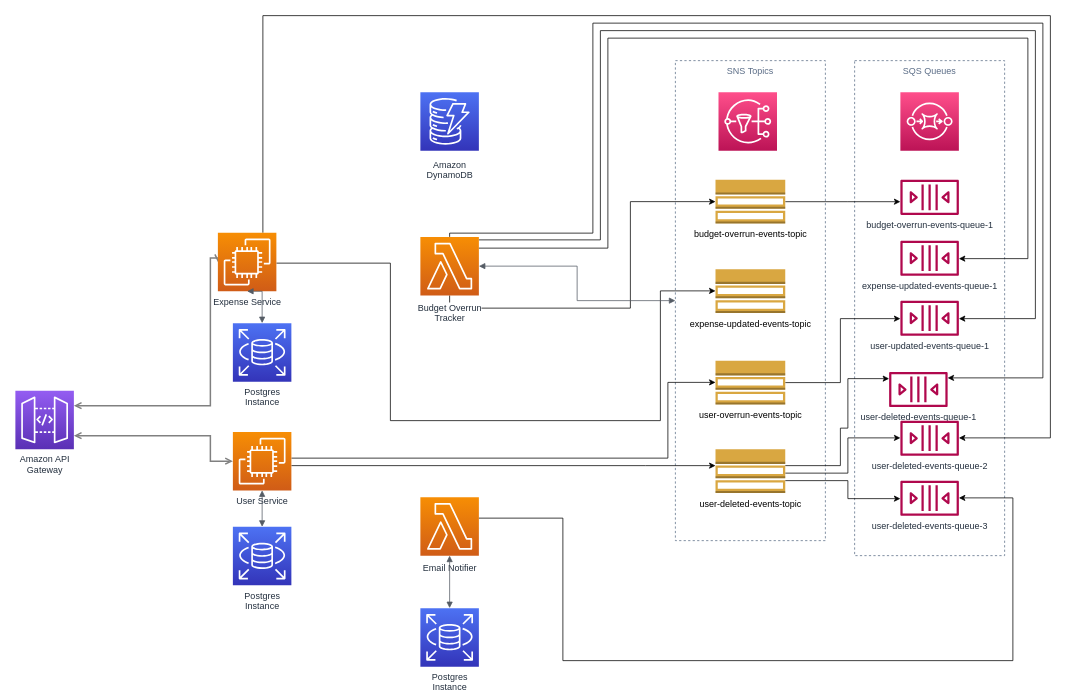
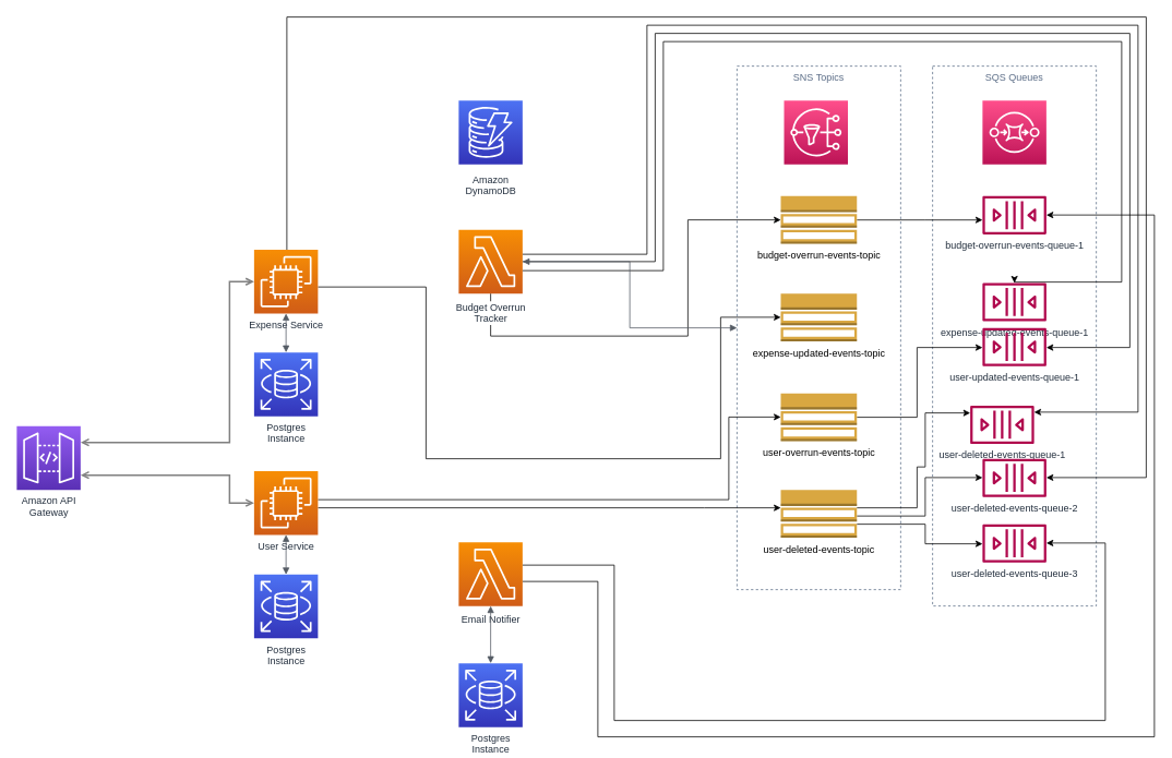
  <mxCell id="0" />
  <mxCell id="1" parent="0" />
  <mxCell id="2" value="SQS Queues" style="fillColor=none;strokeColor=#5A6C86;dashed=1;verticalAlign=top;fontStyle=0;fontColor=#5A6C86;whiteSpace=wrap;html=1;" parent="1" vertex="1"><mxGeometry x="1139" y="80" width="200" height="660" as="geometry" /></mxCell>
  <mxCell id="3" value="SNS Topics" style="fillColor=none;strokeColor=#5A6C86;dashed=1;verticalAlign=top;fontStyle=0;fontColor=#5A6C86;whiteSpace=wrap;html=1;" parent="1" vertex="1"><mxGeometry x="900" y="80" width="200" height="640" as="geometry" /></mxCell>
  <mxCell id="4" style="edgeStyle=orthogonalEdgeStyle;rounded=0;orthogonalLoop=1;jettySize=auto;html=1;startArrow=open;startFill=0;endArrow=open;endFill=0;strokeWidth=2;strokeColor=#808080;entryX=0;entryY=0.5;entryDx=0;entryDy=0;entryPerimeter=0;" parent="1" source="9" target="13" edge="1"><mxGeometry relative="1" as="geometry"><Array as="points"><mxPoint x="280" y="580" /><mxPoint x="280" y="614" /></Array><mxPoint x="570" y="820" as="targetPoint" /></mxGeometry></mxCell>
  <mxCell id="5" style="edgeStyle=orthogonalEdgeStyle;rounded=0;orthogonalLoop=1;jettySize=auto;html=1;startArrow=open;startFill=0;endArrow=open;endFill=0;strokeWidth=2;strokeColor=#808080;entryX=0;entryY=0.5;entryDx=0;entryDy=0;entryPerimeter=0;" parent="1" source="9" target="16" edge="1"><mxGeometry relative="1" as="geometry"><mxPoint x="360" y="580" as="sourcePoint" /><mxPoint x="280" y="340" as="targetPoint" /><Array as="points"><mxPoint x="280" y="540" /><mxPoint x="280" y="343" /></Array></mxGeometry></mxCell>
+ <mxCell id="6" style="edgeStyle=orthogonalEdgeStyle;rounded=0;orthogonalLoop=1;jettySize=auto;html=1;" parent="1" source="8" target="38" edge="1"><mxGeometry relative="1" as="geometry"><Array as="points"><mxPoint x="730" y="710" /><mxPoint x="730" y="900" /><mxPoint x="1410" y="900" /><mxPoint x="1410" y="262" /></Array></mxGeometry></mxCell>
  <mxCell id="7" style="edgeStyle=orthogonalEdgeStyle;rounded=0;orthogonalLoop=1;jettySize=auto;html=1;" parent="1" source="8" target="43" edge="1"><mxGeometry relative="1" as="geometry"><Array as="points"><mxPoint x="750" y="690" /><mxPoint x="750" y="880" /><mxPoint x="1350" y="880" /><mxPoint x="1350" y="663" /></Array></mxGeometry></mxCell>
  <mxCell id="8" value="&lt;div&gt;Email Notifier&lt;/div&gt;" style="outlineConnect=0;fontColor=#232F3E;gradientColor=#F78E04;gradientDirection=north;fillColor=#D05C17;strokeColor=#ffffff;dashed=0;verticalLabelPosition=bottom;verticalAlign=top;align=center;html=1;fontSize=12;fontStyle=0;aspect=fixed;shape=mxgraph.aws4.resourceIcon;resIcon=mxgraph.aws4.lambda;labelBackgroundColor=#ffffff;spacingTop=3;" parent="1" vertex="1"><mxGeometry x="560" y="662" width="78" height="78" as="geometry" /></mxCell>
  <mxCell id="9" value="Amazon API&lt;br&gt;Gateway&lt;br&gt;" style="outlineConnect=0;fontColor=#232F3E;gradientColor=#945DF2;gradientDirection=north;fillColor=#5A30B5;strokeColor=#ffffff;dashed=0;verticalLabelPosition=bottom;verticalAlign=top;align=center;html=1;fontSize=12;fontStyle=0;aspect=fixed;shape=mxgraph.aws4.resourceIcon;resIcon=mxgraph.aws4.api_gateway;labelBackgroundColor=#ffffff;" parent="1" vertex="1"><mxGeometry x="20" y="520" width="78" height="78" as="geometry" /></mxCell>
  <mxCell id="10" value="Amazon&lt;br&gt;DynamoDB&lt;br&gt;" style="outlineConnect=0;fontColor=#232F3E;gradientColor=#4D72F3;gradientDirection=north;fillColor=#3334B9;strokeColor=#ffffff;dashed=0;verticalLabelPosition=bottom;verticalAlign=top;align=center;html=1;fontSize=12;fontStyle=0;aspect=fixed;shape=mxgraph.aws4.resourceIcon;resIcon=mxgraph.aws4.dynamodb;labelBackgroundColor=#ffffff;spacingTop=5;" parent="1" vertex="1"><mxGeometry x="560" y="122" width="78" height="78" as="geometry" /></mxCell>
  <mxCell id="11" style="edgeStyle=orthogonalEdgeStyle;rounded=0;orthogonalLoop=1;jettySize=auto;html=1;" parent="1" source="13" target="32" edge="1"><mxGeometry relative="1" as="geometry"><Array as="points"><mxPoint x="890" y="610" /><mxPoint x="890" y="509" /></Array></mxGeometry></mxCell>
  <mxCell id="12" style="edgeStyle=orthogonalEdgeStyle;rounded=0;orthogonalLoop=1;jettySize=auto;html=1;" parent="1" source="13" target="30" edge="1"><mxGeometry relative="1" as="geometry"><Array as="points"><mxPoint x="860" y="620" /><mxPoint x="860" y="620" /></Array></mxGeometry></mxCell>
  <mxCell id="13" value="&lt;div&gt;User Service&lt;/div&gt;" style="sketch=0;points=[[0,0,0],[0.25,0,0],[0.5,0,0],[0.75,0,0],[1,0,0],[0,1,0],[0.25,1,0],[0.5,1,0],[0.75,1,0],[1,1,0],[0,0.25,0],[0,0.5,0],[0,0.75,0],[1,0.25,0],[1,0.5,0],[1,0.75,0]];outlineConnect=0;fontColor=#232F3E;gradientColor=#F78E04;gradientDirection=north;fillColor=#D05C17;strokeColor=#ffffff;dashed=0;verticalLabelPosition=bottom;verticalAlign=top;align=center;html=1;fontSize=12;fontStyle=0;aspect=fixed;shape=mxgraph.aws4.resourceIcon;resIcon=mxgraph.aws4.ec2;" parent="1" vertex="1"><mxGeometry x="310" y="575" width="78" height="78" as="geometry" /></mxCell>
  <mxCell id="14" style="edgeStyle=orthogonalEdgeStyle;rounded=0;orthogonalLoop=1;jettySize=auto;html=1;" parent="1" source="16" target="33" edge="1"><mxGeometry relative="1" as="geometry"><Array as="points"><mxPoint x="520" y="350" /><mxPoint x="520" y="560" /><mxPoint x="880" y="560" /><mxPoint x="880" y="387" /></Array></mxGeometry></mxCell>
  <mxCell id="15" style="edgeStyle=orthogonalEdgeStyle;rounded=0;orthogonalLoop=1;jettySize=auto;html=1;" parent="1" source="16" target="42" edge="1"><mxGeometry relative="1" as="geometry"><Array as="points"><mxPoint x="350" y="20" /><mxPoint x="1400" y="20" /><mxPoint x="1400" y="583" /></Array></mxGeometry></mxCell>
- <mxCell id="16" value="&lt;div&gt;Expense Service&lt;/div&gt;&lt;div&gt;&lt;br&gt;&lt;/div&gt;" style="sketch=0;points=[[0,0,0],[0.25,0,0],[0.5,0,0],[0.75,0,0],[1,0,0],[0,1,0],[0.25,1,0],[0.5,1,0],[0.75,1,0],[1,1,0],[0,0.25,0],[0,0.5,0],[0,0.75,0],[1,0.25,0],[1,0.5,0],[1,0.75,0]];outlineConnect=0;fontColor=#232F3E;gradientColor=#F78E04;gradientDirection=north;fillColor=#D05C17;strokeColor=#ffffff;dashed=0;verticalLabelPosition=bottom;verticalAlign=top;align=center;html=1;fontSize=12;fontStyle=0;aspect=fixed;shape=mxgraph.aws4.resourceIcon;resIcon=mxgraph.aws4.ec2;" parent="1" vertex="1"><mxGeometry x="290" y="309.5" width="78" height="78" as="geometry" /></mxCell>
+ <mxCell id="16" value="&lt;div&gt;Expense Service&lt;/div&gt;&lt;div&gt;&lt;br&gt;&lt;/div&gt;" style="sketch=0;points=[[0,0,0],[0.25,0,0],[0.5,0,0],[0.75,0,0],[1,0,0],[0,1,0],[0.25,1,0],[0.5,1,0],[0.75,1,0],[1,1,0],[0,0.25,0],[0,0.5,0],[0,0.75,0],[1,0.25,0],[1,0.5,0],[1,0.75,0]];outlineConnect=0;fontColor=#232F3E;gradientColor=#F78E04;gradientDirection=north;fillColor=#D05C17;strokeColor=#ffffff;dashed=0;verticalLabelPosition=bottom;verticalAlign=top;align=center;html=1;fontSize=12;fontStyle=0;aspect=fixed;shape=mxgraph.aws4.resourceIcon;resIcon=mxgraph.aws4.ec2;" parent="1" vertex="1"><mxGeometry x="310" y="304.5" width="78" height="78" as="geometry" /></mxCell>
  <mxCell id="17" style="edgeStyle=orthogonalEdgeStyle;rounded=0;orthogonalLoop=1;jettySize=auto;html=1;" parent="1" source="21" target="37" edge="1"><mxGeometry relative="1" as="geometry"><Array as="points"><mxPoint x="599" y="410" /><mxPoint x="840" y="410" /><mxPoint x="840" y="268" /></Array></mxGeometry></mxCell>
  <mxCell id="18" style="edgeStyle=orthogonalEdgeStyle;rounded=0;orthogonalLoop=1;jettySize=auto;html=1;" parent="1" source="21" target="39" edge="1"><mxGeometry relative="1" as="geometry"><Array as="points"><mxPoint x="810" y="330" /><mxPoint x="810" y="50" /><mxPoint x="1370" y="50" /><mxPoint x="1370" y="344" /></Array></mxGeometry></mxCell>
  <mxCell id="19" style="edgeStyle=orthogonalEdgeStyle;rounded=0;orthogonalLoop=1;jettySize=auto;html=1;" parent="1" source="21" target="40" edge="1"><mxGeometry relative="1" as="geometry"><Array as="points"><mxPoint x="800" y="319" /><mxPoint x="800" y="40" /><mxPoint x="1380" y="40" /><mxPoint x="1380" y="424" /></Array></mxGeometry></mxCell>
  <mxCell id="20" style="edgeStyle=orthogonalEdgeStyle;rounded=0;orthogonalLoop=1;jettySize=auto;html=1;" parent="1" source="21" target="41" edge="1"><mxGeometry relative="1" as="geometry"><Array as="points"><mxPoint x="790" y="310" /><mxPoint x="790" y="30" /><mxPoint x="1390" y="30" /><mxPoint x="1390" y="503" /></Array></mxGeometry></mxCell>
- <mxCell id="21" value="&lt;div&gt;Budget Overrun&lt;/div&gt;&lt;div&gt;Tracker&lt;br&gt;&lt;/div&gt;" style="outlineConnect=0;fontColor=#232F3E;gradientColor=#F78E04;gradientDirection=north;fillColor=#D05C17;strokeColor=#ffffff;dashed=0;verticalLabelPosition=bottom;verticalAlign=top;align=center;html=1;fontSize=12;fontStyle=0;aspect=fixed;shape=mxgraph.aws4.resourceIcon;resIcon=mxgraph.aws4.lambda;labelBackgroundColor=#ffffff;spacingTop=3;" parent="1" vertex="1"><mxGeometry x="560" y="315" width="78" height="78" as="geometry" /></mxCell>
+ <mxCell id="21" value="&lt;div&gt;Budget Overrun&lt;/div&gt;&lt;div&gt;Tracker&lt;br&gt;&lt;/div&gt;" style="outlineConnect=0;fontColor=#232F3E;gradientColor=#F78E04;gradientDirection=north;fillColor=#D05C17;strokeColor=#ffffff;dashed=0;verticalLabelPosition=bottom;verticalAlign=top;align=center;html=1;fontSize=12;fontStyle=0;aspect=fixed;shape=mxgraph.aws4.resourceIcon;resIcon=mxgraph.aws4.lambda;labelBackgroundColor=#ffffff;spacingTop=3;" parent="1" vertex="1"><mxGeometry x="560" y="280" width="78" height="78" as="geometry" /></mxCell>
  <mxCell id="22" value="&lt;div&gt;Postgres&lt;/div&gt;&lt;div&gt;Instance&lt;br&gt;&lt;/div&gt;" style="sketch=0;points=[[0,0,0],[0.25,0,0],[0.5,0,0],[0.75,0,0],[1,0,0],[0,1,0],[0.25,1,0],[0.5,1,0],[0.75,1,0],[1,1,0],[0,0.25,0],[0,0.5,0],[0,0.75,0],[1,0.25,0],[1,0.5,0],[1,0.75,0]];outlineConnect=0;fontColor=#232F3E;gradientColor=#4D72F3;gradientDirection=north;fillColor=#3334B9;strokeColor=#ffffff;dashed=0;verticalLabelPosition=bottom;verticalAlign=top;align=center;html=1;fontSize=12;fontStyle=0;aspect=fixed;shape=mxgraph.aws4.resourceIcon;resIcon=mxgraph.aws4.rds;" parent="1" vertex="1"><mxGeometry x="310" y="430" width="78" height="78" as="geometry" /></mxCell>
  <mxCell id="23" value="&lt;div&gt;Postgres&lt;/div&gt;&lt;div&gt;Instance&lt;br&gt;&lt;/div&gt;" style="sketch=0;points=[[0,0,0],[0.25,0,0],[0.5,0,0],[0.75,0,0],[1,0,0],[0,1,0],[0.25,1,0],[0.5,1,0],[0.75,1,0],[1,1,0],[0,0.25,0],[0,0.5,0],[0,0.75,0],[1,0.25,0],[1,0.5,0],[1,0.75,0]];outlineConnect=0;fontColor=#232F3E;gradientColor=#4D72F3;gradientDirection=north;fillColor=#3334B9;strokeColor=#ffffff;dashed=0;verticalLabelPosition=bottom;verticalAlign=top;align=center;html=1;fontSize=12;fontStyle=0;aspect=fixed;shape=mxgraph.aws4.resourceIcon;resIcon=mxgraph.aws4.rds;" parent="1" vertex="1"><mxGeometry x="310" y="701.5" width="78" height="78" as="geometry" /></mxCell>
  <mxCell id="24" value="" style="edgeStyle=orthogonalEdgeStyle;html=1;endArrow=block;elbow=vertical;startArrow=block;startFill=1;endFill=1;strokeColor=#545B64;rounded=0;" parent="1" source="13" target="23" edge="1"><mxGeometry width="100" relative="1" as="geometry"><mxPoint x="630" y="540" as="sourcePoint" /><mxPoint x="730" y="540" as="targetPoint" /><Array as="points" /></mxGeometry></mxCell>
  <mxCell id="25" value="" style="edgeStyle=orthogonalEdgeStyle;html=1;endArrow=block;elbow=vertical;startArrow=block;startFill=1;endFill=1;strokeColor=#545B64;rounded=0;entryX=0.5;entryY=1;entryDx=0;entryDy=0;entryPerimeter=0;exitX=0.5;exitY=0;exitDx=0;exitDy=0;exitPerimeter=0;" parent="1" source="22" target="16" edge="1"><mxGeometry width="100" relative="1" as="geometry"><mxPoint x="330" y="440" as="sourcePoint" /><mxPoint x="609" y="730" as="targetPoint" /><Array as="points"><mxPoint x="349" y="430" /><mxPoint x="349" y="430" /></Array></mxGeometry></mxCell>
  <mxCell id="26" value="" style="edgeStyle=orthogonalEdgeStyle;html=1;endArrow=block;elbow=vertical;startArrow=block;startFill=1;endFill=1;strokeColor=#545B64;rounded=0;" parent="1" source="21" target="3" edge="1"><mxGeometry width="100" relative="1" as="geometry"><mxPoint x="480" y="220" as="sourcePoint" /><mxPoint x="580" y="220" as="targetPoint" /></mxGeometry></mxCell>
  <mxCell id="27" style="edgeStyle=orthogonalEdgeStyle;rounded=0;orthogonalLoop=1;jettySize=auto;html=1;" parent="1" source="30" target="41" edge="1"><mxGeometry relative="1" as="geometry"><Array as="points"><mxPoint x="1120" y="620" /><mxPoint x="1120" y="570" /><mxPoint x="1130" y="570" /><mxPoint x="1130" y="504" /></Array></mxGeometry></mxCell>
  <mxCell id="28" style="edgeStyle=orthogonalEdgeStyle;rounded=0;orthogonalLoop=1;jettySize=auto;html=1;" parent="1" source="30" target="42" edge="1"><mxGeometry relative="1" as="geometry"><Array as="points"><mxPoint x="1130" y="630" /><mxPoint x="1130" y="583" /></Array></mxGeometry></mxCell>
  <mxCell id="29" style="edgeStyle=orthogonalEdgeStyle;rounded=0;orthogonalLoop=1;jettySize=auto;html=1;" parent="1" source="30" target="43" edge="1"><mxGeometry relative="1" as="geometry"><Array as="points"><mxPoint x="1130" y="640" /><mxPoint x="1130" y="664" /></Array></mxGeometry></mxCell>
  <mxCell id="30" value="user-deleted-events-topic" style="outlineConnect=0;dashed=0;verticalLabelPosition=bottom;verticalAlign=top;align=center;html=1;shape=mxgraph.aws3.topic_2;fillColor=#D9A741;gradientColor=none;" parent="1" vertex="1"><mxGeometry x="953.5" y="598" width="93" height="58.5" as="geometry" /></mxCell>
  <mxCell id="31" style="edgeStyle=orthogonalEdgeStyle;rounded=0;orthogonalLoop=1;jettySize=auto;html=1;" parent="1" source="32" target="40" edge="1"><mxGeometry relative="1" as="geometry"><Array as="points"><mxPoint x="1120" y="509" /><mxPoint x="1120" y="424" /></Array></mxGeometry></mxCell>
  <mxCell id="32" value="&lt;div&gt;user-overrun-events-topic&lt;/div&gt;" style="outlineConnect=0;dashed=0;verticalLabelPosition=bottom;verticalAlign=top;align=center;html=1;shape=mxgraph.aws3.topic_2;fillColor=#D9A741;gradientColor=none;" parent="1" vertex="1"><mxGeometry x="953.5" y="480" width="93" height="58.5" as="geometry" /></mxCell>
  <mxCell id="33" value="expense-updated-events-topic" style="outlineConnect=0;dashed=0;verticalLabelPosition=bottom;verticalAlign=top;align=center;html=1;shape=mxgraph.aws3.topic_2;fillColor=#D9A741;gradientColor=none;" parent="1" vertex="1"><mxGeometry x="953.5" y="358" width="93" height="58.5" as="geometry" /></mxCell>
  <mxCell id="34" value="" style="sketch=0;points=[[0,0,0],[0.25,0,0],[0.5,0,0],[0.75,0,0],[1,0,0],[0,1,0],[0.25,1,0],[0.5,1,0],[0.75,1,0],[1,1,0],[0,0.25,0],[0,0.5,0],[0,0.75,0],[1,0.25,0],[1,0.5,0],[1,0.75,0]];outlineConnect=0;fontColor=#232F3E;gradientColor=#FF4F8B;gradientDirection=north;fillColor=#BC1356;strokeColor=#ffffff;dashed=0;verticalLabelPosition=bottom;verticalAlign=top;align=center;html=1;fontSize=12;fontStyle=0;aspect=fixed;shape=mxgraph.aws4.resourceIcon;resIcon=mxgraph.aws4.sns;" parent="1" vertex="1"><mxGeometry x="957.5" y="122" width="78" height="78" as="geometry" /></mxCell>
  <mxCell id="35" value="" style="sketch=0;points=[[0,0,0],[0.25,0,0],[0.5,0,0],[0.75,0,0],[1,0,0],[0,1,0],[0.25,1,0],[0.5,1,0],[0.75,1,0],[1,1,0],[0,0.25,0],[0,0.5,0],[0,0.75,0],[1,0.25,0],[1,0.5,0],[1,0.75,0]];outlineConnect=0;fontColor=#232F3E;gradientColor=#FF4F8B;gradientDirection=north;fillColor=#BC1356;strokeColor=#ffffff;dashed=0;verticalLabelPosition=bottom;verticalAlign=top;align=center;html=1;fontSize=12;fontStyle=0;aspect=fixed;shape=mxgraph.aws4.resourceIcon;resIcon=mxgraph.aws4.sqs;" parent="1" vertex="1"><mxGeometry x="1200" y="122" width="78" height="78" as="geometry" /></mxCell>
  <mxCell id="36" style="edgeStyle=orthogonalEdgeStyle;rounded=0;orthogonalLoop=1;jettySize=auto;html=1;" parent="1" source="37" target="38" edge="1"><mxGeometry relative="1" as="geometry"><Array as="points"><mxPoint x="1130" y="268" /><mxPoint x="1130" y="268" /></Array></mxGeometry></mxCell>
  <mxCell id="37" value="budget-overrun-events-topic" style="outlineConnect=0;dashed=0;verticalLabelPosition=bottom;verticalAlign=top;align=center;html=1;shape=mxgraph.aws3.topic_2;fillColor=#D9A741;gradientColor=none;" parent="1" vertex="1"><mxGeometry x="953.5" y="238.75" width="93" height="58.5" as="geometry" /></mxCell>
  <mxCell id="38" value="budget-overrun-events-queue-1" style="sketch=0;outlineConnect=0;fontColor=#232F3E;gradientColor=none;fillColor=#B0084D;strokeColor=none;dashed=0;verticalLabelPosition=bottom;verticalAlign=top;align=center;html=1;fontSize=12;fontStyle=0;aspect=fixed;pointerEvents=1;shape=mxgraph.aws4.queue;" parent="1" vertex="1"><mxGeometry x="1200" y="238.75" width="78" height="47" as="geometry" /></mxCell>
- <mxCell id="39" value="expense-updated-events-queue-1" style="sketch=0;outlineConnect=0;fontColor=#232F3E;gradientColor=none;fillColor=#B0084D;strokeColor=none;dashed=0;verticalLabelPosition=bottom;verticalAlign=top;align=center;html=1;fontSize=12;fontStyle=0;aspect=fixed;pointerEvents=1;shape=mxgraph.aws4.queue;" parent="1" vertex="1"><mxGeometry x="1200" y="320" width="78" height="47" as="geometry" /></mxCell>
+ <mxCell id="39" value="expense-updated-events-queue-1" style="sketch=0;outlineConnect=0;fontColor=#232F3E;gradientColor=none;fillColor=#B0084D;strokeColor=none;dashed=0;verticalLabelPosition=bottom;verticalAlign=top;align=center;html=1;fontSize=12;fontStyle=0;aspect=fixed;pointerEvents=1;shape=mxgraph.aws4.queue;" parent="1" vertex="1"><mxGeometry x="1200" y="345" width="78" height="47" as="geometry" /></mxCell>
  <mxCell id="40" value="user-updated-events-queue-1" style="sketch=0;outlineConnect=0;fontColor=#232F3E;gradientColor=none;fillColor=#B0084D;strokeColor=none;dashed=0;verticalLabelPosition=bottom;verticalAlign=top;align=center;html=1;fontSize=12;fontStyle=0;aspect=fixed;pointerEvents=1;shape=mxgraph.aws4.queue;" parent="1" vertex="1"><mxGeometry x="1200" y="400" width="78" height="47" as="geometry" /></mxCell>
  <mxCell id="41" value="user-deleted-events-queue-1" style="sketch=0;outlineConnect=0;fontColor=#232F3E;gradientColor=none;fillColor=#B0084D;strokeColor=none;dashed=0;verticalLabelPosition=bottom;verticalAlign=top;align=center;html=1;fontSize=12;fontStyle=0;aspect=fixed;pointerEvents=1;shape=mxgraph.aws4.queue;" parent="1" vertex="1"><mxGeometry x="1185" y="495" width="78" height="47" as="geometry" /></mxCell>
  <mxCell id="42" value="user-deleted-events-queue-2" style="sketch=0;outlineConnect=0;fontColor=#232F3E;gradientColor=none;fillColor=#B0084D;strokeColor=none;dashed=0;verticalLabelPosition=bottom;verticalAlign=top;align=center;html=1;fontSize=12;fontStyle=0;aspect=fixed;pointerEvents=1;shape=mxgraph.aws4.queue;" parent="1" vertex="1"><mxGeometry x="1200" y="560" width="78" height="47" as="geometry" /></mxCell>
  <mxCell id="43" value="user-deleted-events-queue-3" style="sketch=0;outlineConnect=0;fontColor=#232F3E;gradientColor=none;fillColor=#B0084D;strokeColor=none;dashed=0;verticalLabelPosition=bottom;verticalAlign=top;align=center;html=1;fontSize=12;fontStyle=0;aspect=fixed;pointerEvents=1;shape=mxgraph.aws4.queue;" parent="1" vertex="1"><mxGeometry x="1200" y="640" width="78" height="47" as="geometry" /></mxCell>
  <mxCell id="44" value="&lt;div&gt;Postgres&lt;/div&gt;&lt;div&gt;Instance&lt;br&gt;&lt;/div&gt;" style="sketch=0;points=[[0,0,0],[0.25,0,0],[0.5,0,0],[0.75,0,0],[1,0,0],[0,1,0],[0.25,1,0],[0.5,1,0],[0.75,1,0],[1,1,0],[0,0.25,0],[0,0.5,0],[0,0.75,0],[1,0.25,0],[1,0.5,0],[1,0.75,0]];outlineConnect=0;fontColor=#232F3E;gradientColor=#4D72F3;gradientDirection=north;fillColor=#3334B9;strokeColor=#ffffff;dashed=0;verticalLabelPosition=bottom;verticalAlign=top;align=center;html=1;fontSize=12;fontStyle=0;aspect=fixed;shape=mxgraph.aws4.resourceIcon;resIcon=mxgraph.aws4.rds;" vertex="1" parent="1"><mxGeometry x="560" y="810" width="78" height="78" as="geometry" /></mxCell>
  <mxCell id="45" value="" style="edgeStyle=orthogonalEdgeStyle;html=1;endArrow=block;elbow=vertical;startArrow=block;startFill=1;endFill=1;strokeColor=#545B64;rounded=0;" edge="1" parent="1" source="8" target="44"><mxGeometry width="100" relative="1" as="geometry"><mxPoint x="369" y="673" as="sourcePoint" /><mxPoint x="369" y="722" as="targetPoint" /><Array as="points" /></mxGeometry></mxCell>
